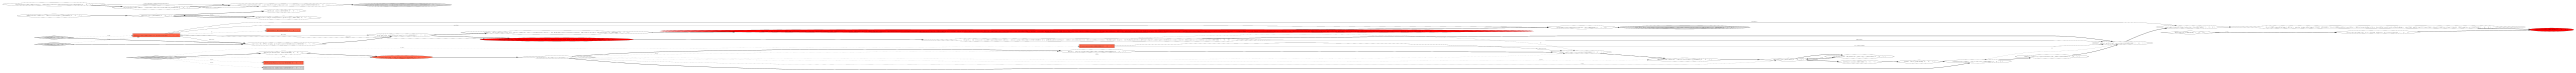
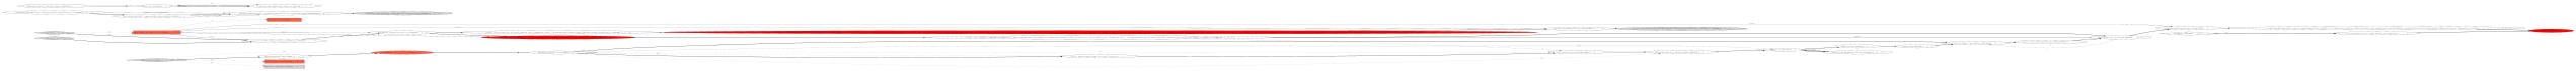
  digraph {
    fontname="Roboto Mono"
    rankdir=LR
    node [fillcolor=white fontname="Roboto Mono" shape=ellipse style=filled]
    edge [fontname="Roboto Mono" style=bold]
    n1 [label="{engines = new ArrayList<>()try {try {while (dbResult.next()) {MySQLEngine engine = new MySQLEngine(this,dbResult)engines.add(engine)}}}catch (SQLException ex) }@@@6@@@['0', '1', '0']"]
    n2 [fillcolor=red label="{charsets = new ArrayList<>()JDBCPreparedStatement dbStat = session.prepareStatement(\"SHOW CHARSET\")try {try {while (dbResult.next()) {MySQLCharset charset = new MySQLCharset(this,dbResult)charsets.add(charset)}}}catch (SQLException ex) {dbStat.close()}Collections.sort(charsets,DBUtils.nameComparator())collations = new LinkedHashMap<>()dbStat = session.prepareStatement(\"SHOW COLLATION\")try {try {while (dbResult.next()) {String charsetName = JDBCUtils.safeGetString(dbResult,MySQLConstants.COL_CHARSET)MySQLCharset charset = getCharset(charsetName)if (charset == null) {log.warn(\"Charset '\" + charsetName + \"' not found.\")continue}MySQLCollation collation = new MySQLCollation(charset,dbResult)collations.put(collation.getName(),collation)charset.addCollation(collation)}}}catch (SQLException ex) {dbStat.close()}}@@@19@@@['0', '1', '0']"]
    n3 [label="catalogCache.getAllObjects(monitor,this)@@@59@@@['0', '1', '0']"]
-   n4 [label="{dbResult.close()}@@@34@@@['0', '0', '1']"]
    n5 [fillcolor=red label="JDBCSession session = getDefaultContext(true).openSession(monitor,DBCExecutionPurpose.META,\"Load basic datasource metadata\")@@@5@@@['1', '0', '0']"]
    n6 [label="{engines = new ArrayList<>()JDBCPreparedStatement dbStat = session.prepareStatement(\"SHOW ENGINES\")try {JDBCResultSet dbResult = dbStat.executeQuery()try {while (dbResult.next()) {MySQLEngine engine = new MySQLEngine(this,dbResult)engines.add(engine)}}{dbResult.close()}}catch (SQLException ex) {dbStat.close()}}@@@7@@@['1', '0', '0']"]
    n7 [label="dbStat.setString(1,currentAuthId)@@@8@@@['0', '0', '1']"]
    n8 [label="dbStat.setString(1,currentAuthId)@@@26@@@['1', '0', '1']"]
    n9 [label="{dbResult.close()}@@@15@@@['0', '0', '1']"]
    n10 [label="{dbStat.close()}@@@19@@@['0', '0', '1']"]
    n11 [label="listObjectPrivileges = new ArrayList<>()@@@23@@@['0', '0', '1']"]
    n12 [fillcolor=lightgray label="initialize['0', '1', '0']" shape=diamond]
    n13 [fillcolor=tomato label="@NotNull DBRProgressMonitor monitor@@@2@@@['1', '1', '0']" shape=box]
    n14 [label="super.edu.fdu.CPPDG.tinypdg.pe.ExpressionInfo@3634emonitor@@@3@@@['1', '1', '0']"]
    n15 [label="catalogCache.getAllObjects(monitor,this)@@@76@@@['1', '0', '0']"]
    n16 [label="dataTypeCache.getAllObjects(monitor,this)@@@4@@@['1', '1', '0']"]
    n17 [fillcolor=tomato label="JDBCSession session@@@2@@@['0', '0', '1']" shape=box]
    n18 [label="userIsAuthorisedForApplications = computeUserIsAuthorisedForApplications()@@@41@@@['0', '0', '1']"]
    n19 [label="userIsAuthorisedForAdminister = userIsAuthorisedForApplications || userIsAuthorisedForDBCFG@@@43@@@['0', '0', '1']"]
    n20 [label="userIsAuthorisedForDBCFG = computeUserIsAuthorisedForDBCFG()@@@42@@@['0', '0', '1']"]
    n21 [label="{try {JDBCPreparedStatement dbStat = session.prepareStatement(\"SELECT DATABASE()\")try {JDBCResultSet resultSet = dbStat.executeQuery()try {resultSet.next()activeCatalogName = resultSet.getString(1)}{resultSet.close()}}{dbStat.close()}}catch (SQLException e) }@@@77@@@['1', '0', '0']"]
    n22 [fillcolor=red label="{session.close()}@@@102@@@['1', '0', '0']"]
    n23 [fillcolor=lightgray label="userIsAuthorisedForContainers = computeUserIsAuthorisedForContainers()@@@44@@@['0', '0', '1']"]
    n24 [label="JDBCResultSet dbResult = dbStat.executeQuery()@@@9@@@['0', '0', '1']"]
    n25 [label="JDBCResultSet dbResult = dbStat.executeQuery()@@@28@@@['0', '0', '1']"]
    n26 [label="dbResult.next()@@@30@@@['0', '0', '1']" shape=diamond]
    n27 [label="listObjectPrivileges.add(dbResult.getString(1))@@@31@@@['0', '0', '1']"]
-   n28 [fillcolor=tomato label="String currentAuthId@@@2@@@['0', '0', '1']" shape=box]
    n29 [fillcolor=lightgray label="DB2DataSource db2DataSource@@@2@@@['0', '0', '1']" shape=box]
    n30 [label="listAuthorities.add(dbResult.getString(1))@@@12@@@['0', '0', '1']"]
    n31 [label="dbResult.next()@@@11@@@['0', '0', '1']" shape=diamond]
    n32 [label="dbStat = session.prepareStatement(SEL_AUTHORITIES)@@@6@@@['0', '0', '1']"]
    n33 [fillcolor=lightgray label="{try {try {try {resultSet.next()activeCatalogName = resultSet.getString(1)}}}catch (SQLException e) }@@@60@@@['0', '1', '0']"]
    n34 [label="db2DataSource.isAtLeastV9_5()@@@5@@@['0', '0', '1']" shape=diamond]
    n35 [label="dbStat = session.prepareStatement(SEL_OBJECTS)@@@24@@@['0', '0', '1']"]
    n36 [fillcolor=lightgray label="initialize['1', '0', '0']" shape=diamond]
    n37 [label="JDBCPreparedStatement dbStat@@@3@@@['0', '0', '1']"]
    n38 [fillcolor=tomato label="listAuthorities = new ArrayList<>()@@@4@@@['0', '0', '1']"]
    n39 [label="SQLException ex@@@99@@@['1', '0', '0']" shape=diamond]
    n40 [label="throw new DBException(\"Error reading metadata\",ex,this)@@@100@@@['1', '0', '0']"]
    n41 [fillcolor=tomato label="DBRProgressMonitor monitor@@@2@@@['0', '0', '1']" shape=box]
    n42 [fillcolor=lightgray label="DB2CurrentUserPrivileges['0', '0', '1']" shape=diamond]
    n1 -> n2
    n2 -> n3
    n3 -> n33
    n5 -> n6
    n6 -> n7 [label=0 style=dashed]
    n6 -> n8 [label=dbResult style=solid]
    n6 -> n8
    n7 -> n24
    n8 -> n11 [label=0 style=dashed]
    n8 -> n15
    n9 -> n10
    n10 -> n11
    n11 -> n35
    n12 -> n13 [label=true style=dotted]
    n12 -> n14
    n13 -> n3 [label=monitor style=solid]
    n13 -> n5 [label=monitor style=solid]
    n13 -> n14 [label=monitor style=solid]
    n13 -> n15 [label=monitor style=solid]
    n13 -> n16 [label=monitor style=solid]
    n13 -> n17 [label=0 style=dashed]
    n14 -> n16
    n15 -> n21
    n16 -> n1
    n16 -> n5
    n18 -> n19 [label=userIsAuthorisedForApplications style=solid]
    n18 -> n20
    n19 -> n23
    n20 -> n19
    n20 -> n19 [label=userIsAuthorisedForDBCFG style=solid]
    n21 -> n22
    n24 -> n31
    n25 -> n26
-   n26 -> n4
    n26 -> n27 [label=true style=dotted]
    n26 -> n27
    n27 -> n26
-   n28 -> n7 [label=currentAuthId style=solid]
-   n28 -> n8 [label=currentAuthId style=solid]
    n30 -> n31
    n31 -> n9
    n31 -> n30
    n31 -> n30 [label=true style=dotted]
    n32 -> n7
    n34 -> n7 [label=true style=dotted]
    n34 -> n11
    n34 -> n24 [label=true style=dotted]
    n34 -> n31 [label=true style=dashed]
    n34 -> n32
    n34 -> n32 [label=true style=dotted]
    n35 -> n8
    n36 -> n13 [label=true style=dotted]
    n36 -> n14
    n37 -> n38
    n38 -> n34
    n39 -> n40 [label=true style=dotted]
    n39 -> n40
    n40 -> n22
-   n42 -> n28 [label=true style=dotted]
    n42 -> n29 [label=true style=dotted]
    n42 -> n37
    n42 -> n38 [label=true style=dotted]
    n42 -> n41 [label=true style=dotted]
  }
